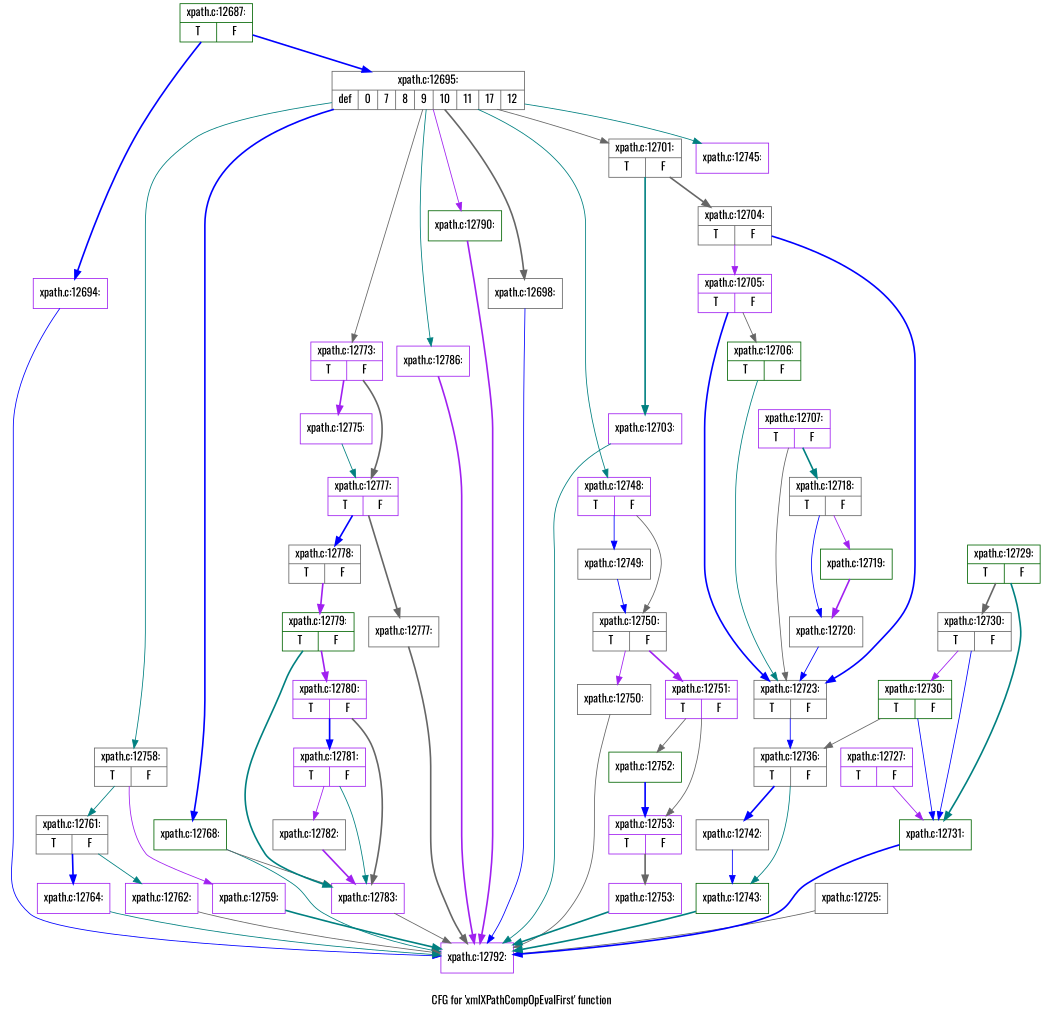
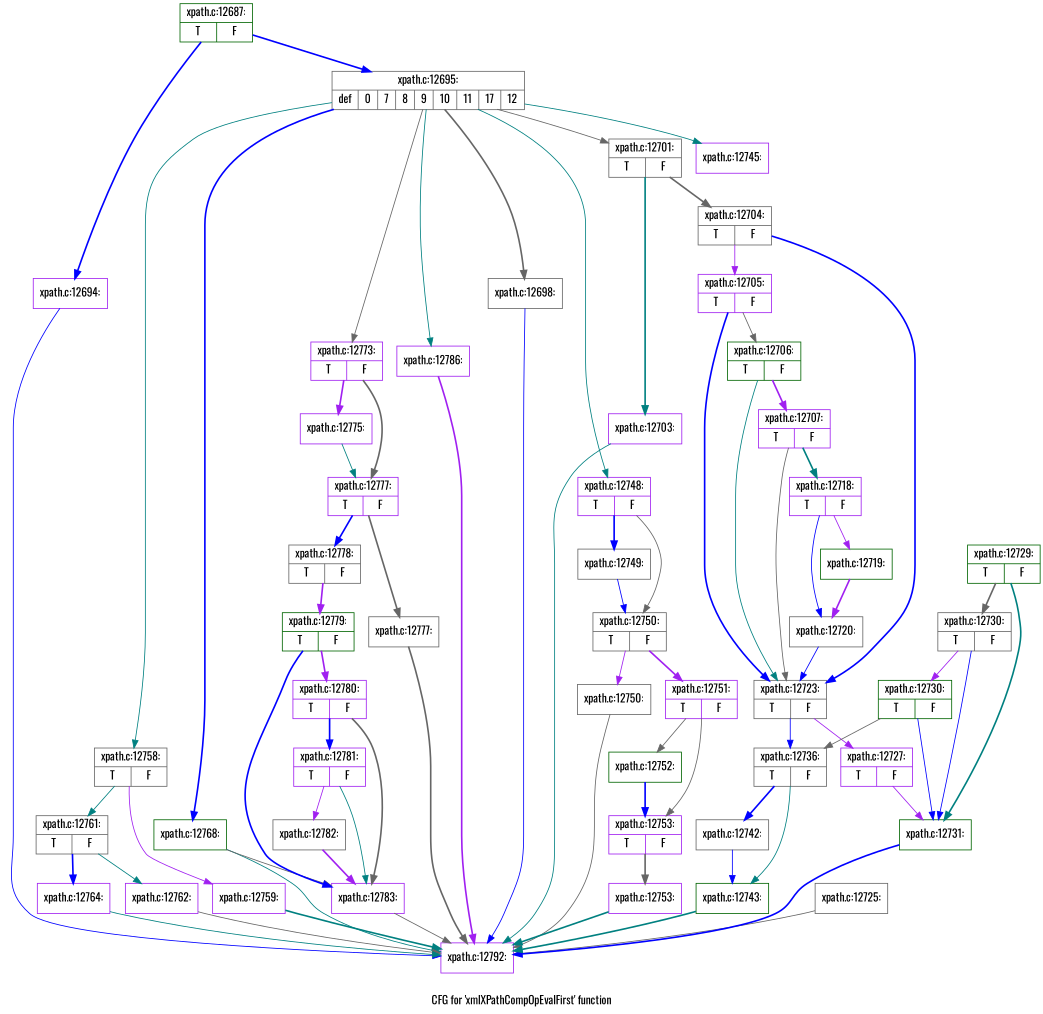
  digraph {
    fontname=Oswald
    label="CFG for 'xmlXPathCompOpEvalFirst' function"
    node [color=purple fontname=Oswald shape=record]
    edge [color=blue fontname=Oswald style=solid]
    n1 [color=darkgreen label="{xpath.c:12687:|{<s0>T|<s1>F}}"]
    n2 [label="{xpath.c:12694:}"]
    n3 [color=gray40 label="{xpath.c:12695:|{<s0>def|<s1>0|<s2>7|<s3>8|<s4>9|<s5>10|<s6>11|<s7>17|<s8>12}}"]
    n4 [label="{xpath.c:12792:}"]
-   n5 [color=darkgreen label="{xpath.c:12790:}"]
    n6 [color=gray40 label="{xpath.c:12698:}"]
    n7 [color=gray40 label="{xpath.c:12701:|{<s0>T|<s1>F}}"]
    n8 [label="{xpath.c:12745:}"]
    n9 [label="{xpath.c:12748:|{<s0>T|<s1>F}}"]
    n10 [color=gray40 label="{xpath.c:12758:|{<s0>T|<s1>F}}"]
    n11 [color=darkgreen label="{xpath.c:12768:}"]
    n12 [label="{xpath.c:12773:|{<s0>T|<s1>F}}"]
    n13 [label="{xpath.c:12786:}"]
    n14 [label="{xpath.c:12703:}"]
    n15 [color=gray40 label="{xpath.c:12704:|{<s0>T|<s1>F}}"]
    n16 [color=gray40 label="{xpath.c:12749:}"]
    n17 [color=gray40 label="{xpath.c:12750:|{<s0>T|<s1>F}}"]
    n18 [label="{xpath.c:12759:}"]
    n19 [color=gray40 label="{xpath.c:12761:|{<s0>T|<s1>F}}"]
    n20 [label="{xpath.c:12783:}"]
    n21 [label="{xpath.c:12775:}"]
    n22 [label="{xpath.c:12777:|{<s0>T|<s1>F}}"]
    n23 [label="{xpath.c:12705:|{<s0>T|<s1>F}}"]
    n24 [color=gray40 label="{xpath.c:12723:|{<s0>T|<s1>F}}"]
    n25 [color=gray40 label="{xpath.c:12750:}"]
    n26 [label="{xpath.c:12751:|{<s0>T|<s1>F}}"]
    n27 [label="{xpath.c:12762:}"]
    n28 [label="{xpath.c:12764:}"]
    n29 [color=gray40 label="{xpath.c:12777:}"]
    n30 [color=gray40 label="{xpath.c:12778:|{<s0>T|<s1>F}}"]
    n31 [color=darkgreen label="{xpath.c:12706:|{<s0>T|<s1>F}}"]
    n32 [label="{xpath.c:12727:|{<s0>T|<s1>F}}"]
    n33 [color=gray40 label="{xpath.c:12736:|{<s0>T|<s1>F}}"]
    n34 [label="{xpath.c:12707:|{<s0>T|<s1>F}}"]
    n35 [color=gray40 label="{xpath.c:12725:}"]
    n36 [color=darkgreen label="{xpath.c:12731:}"]
-   n37 [color=gray40 label="{xpath.c:12718:|{<s0>T|<s1>F}}"]
+   n37 [label="{xpath.c:12718:|{<s0>T|<s1>F}}"]
    n38 [color=darkgreen label="{xpath.c:12719:}"]
    n39 [color=gray40 label="{xpath.c:12720:}"]
    n40 [color=darkgreen label="{xpath.c:12729:|{<s0>T|<s1>F}}"]
    n41 [color=gray40 label="{xpath.c:12730:|{<s0>T|<s1>F}}"]
    n42 [color=darkgreen label="{xpath.c:12730:|{<s0>T|<s1>F}}"]
    n43 [color=gray40 label="{xpath.c:12742:}"]
    n44 [color=darkgreen label="{xpath.c:12743:}"]
    n45 [color=darkgreen label="{xpath.c:12752:}"]
    n46 [label="{xpath.c:12753:|{<s0>T|<s1>F}}"]
    n47 [label="{xpath.c:12753:}"]
    n48 [color=darkgreen label="{xpath.c:12779:|{<s0>T|<s1>F}}"]
    n49 [label="{xpath.c:12780:|{<s0>T|<s1>F}}"]
    n50 [label="{xpath.c:12781:|{<s0>T|<s1>F}}"]
    n51 [color=gray40 label="{xpath.c:12782:}"]
    n1 -> n2 [style=bold]
    n1 -> n3 [style=bold]
    n2 -> n4
-   n3 -> n5 [color=purple]
    n3 -> n6 [color=gray40 style=bold]
    n3 -> n7 [color=gray40]
    n3 -> n8 [color=teal]
    n3 -> n9 [color=teal]
    n3 -> n10 [color=teal]
    n3 -> n11 [style=bold]
    n3 -> n12 [color=gray40]
    n3 -> n13 [color=teal]
-   n5 -> n4 [color=purple style=bold]
    n6 -> n4
    n7 -> n14 [color=teal style=bold]
    n7 -> n15 [color=gray40 style=bold]
-   n9 -> n16
+   n9 -> n16 [style=bold]
    n9 -> n17 [color=gray40]
    n10 -> n18 [color=purple]
    n10 -> n19 [color=teal]
    n11 -> n4 [color=teal]
    n11 -> n20 [color=gray40]
    n12 -> n21 [color=purple style=bold]
    n12 -> n22 [color=gray40 style=bold]
    n13 -> n4 [color=purple style=bold]
    n14 -> n4 [color=teal]
    n15 -> n23 [color=purple]
    n15 -> n24 [style=bold]
    n16 -> n17
    n17 -> n25 [color=purple]
    n17 -> n26 [color=purple style=bold]
    n18 -> n4 [color=teal style=bold]
    n19 -> n27 [color=teal]
    n19 -> n28 [style=bold]
    n20 -> n4 [color=gray40]
    n21 -> n22 [color=teal]
    n22 -> n29 [color=gray40 style=bold]
    n22 -> n30 [style=bold]
    n23 -> n24 [style=bold]
    n23 -> n31 [color=gray40]
+   n24 -> n32 [color=purple]
    n24 -> n33
    n25 -> n4 [color=gray40]
    n26 -> n45 [color=gray40]
    n26 -> n46 [color=gray40]
    n27 -> n4 [color=gray40]
    n28 -> n4 [color=teal]
    n29 -> n4 [color=gray40 style=bold]
    n30 -> n48 [color=purple style=bold]
    n31 -> n24 [color=teal]
+   n31 -> n34 [color=purple style=bold]
    n32 -> n36 [color=purple]
    n33 -> n43 [style=bold]
    n33 -> n44 [color=teal]
    n34 -> n24 [color=gray40]
    n34 -> n37 [color=teal style=bold]
    n35 -> n4 [color=gray40]
    n36 -> n4 [style=bold]
    n37 -> n38 [color=purple]
    n37 -> n39
    n38 -> n39 [color=purple style=bold]
    n39 -> n24
    n40 -> n36 [color=teal style=bold]
    n40 -> n41 [color=gray40 style=bold]
    n41 -> n36
    n41 -> n42 [color=purple]
    n42 -> n33 [color=gray40]
    n42 -> n36
    n43 -> n44
    n44 -> n4 [color=teal style=bold]
    n45 -> n46 [style=bold]
    n46 -> n47 [color=gray40 style=bold]
    n47 -> n4 [color=teal style=bold]
-   n48 -> n20 [color=teal style=bold]
+   n48 -> n20 [style=bold]
    n48 -> n49 [color=purple style=bold]
    n49 -> n20 [color=gray40 style=bold]
    n49 -> n50 [style=bold]
    n50 -> n20 [color=teal]
    n50 -> n51 [color=purple]
    n51 -> n20 [color=purple style=bold]
  }
